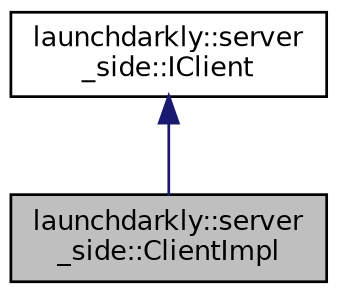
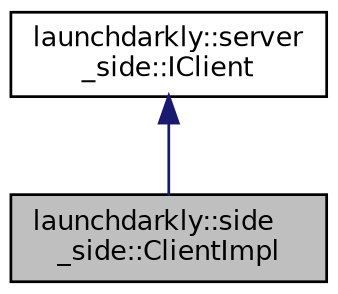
  digraph {
    node [color=black fontname=Helvetica fontsize=10 shape=record style=filled]
-   n1 [fillcolor=grey75 fontcolor=black height=0.2 label="launchdarkly::server\l_side::ClientImpl" width=0.4]
+   n1 [fillcolor=grey75 fontcolor=black height=0.2 label="launchdarkly::side\l_side::ClientImpl" width=0.4]
    n2 [fillcolor=white height=0.2 label="launchdarkly::server\l_side::IClient" width=0.4]
    n2 -> n1 [color=midnightblue dir=back fontname=Helvetica fontsize=10 labelfontname=Helvetica labelfontsize=10 style=solid]
  }
